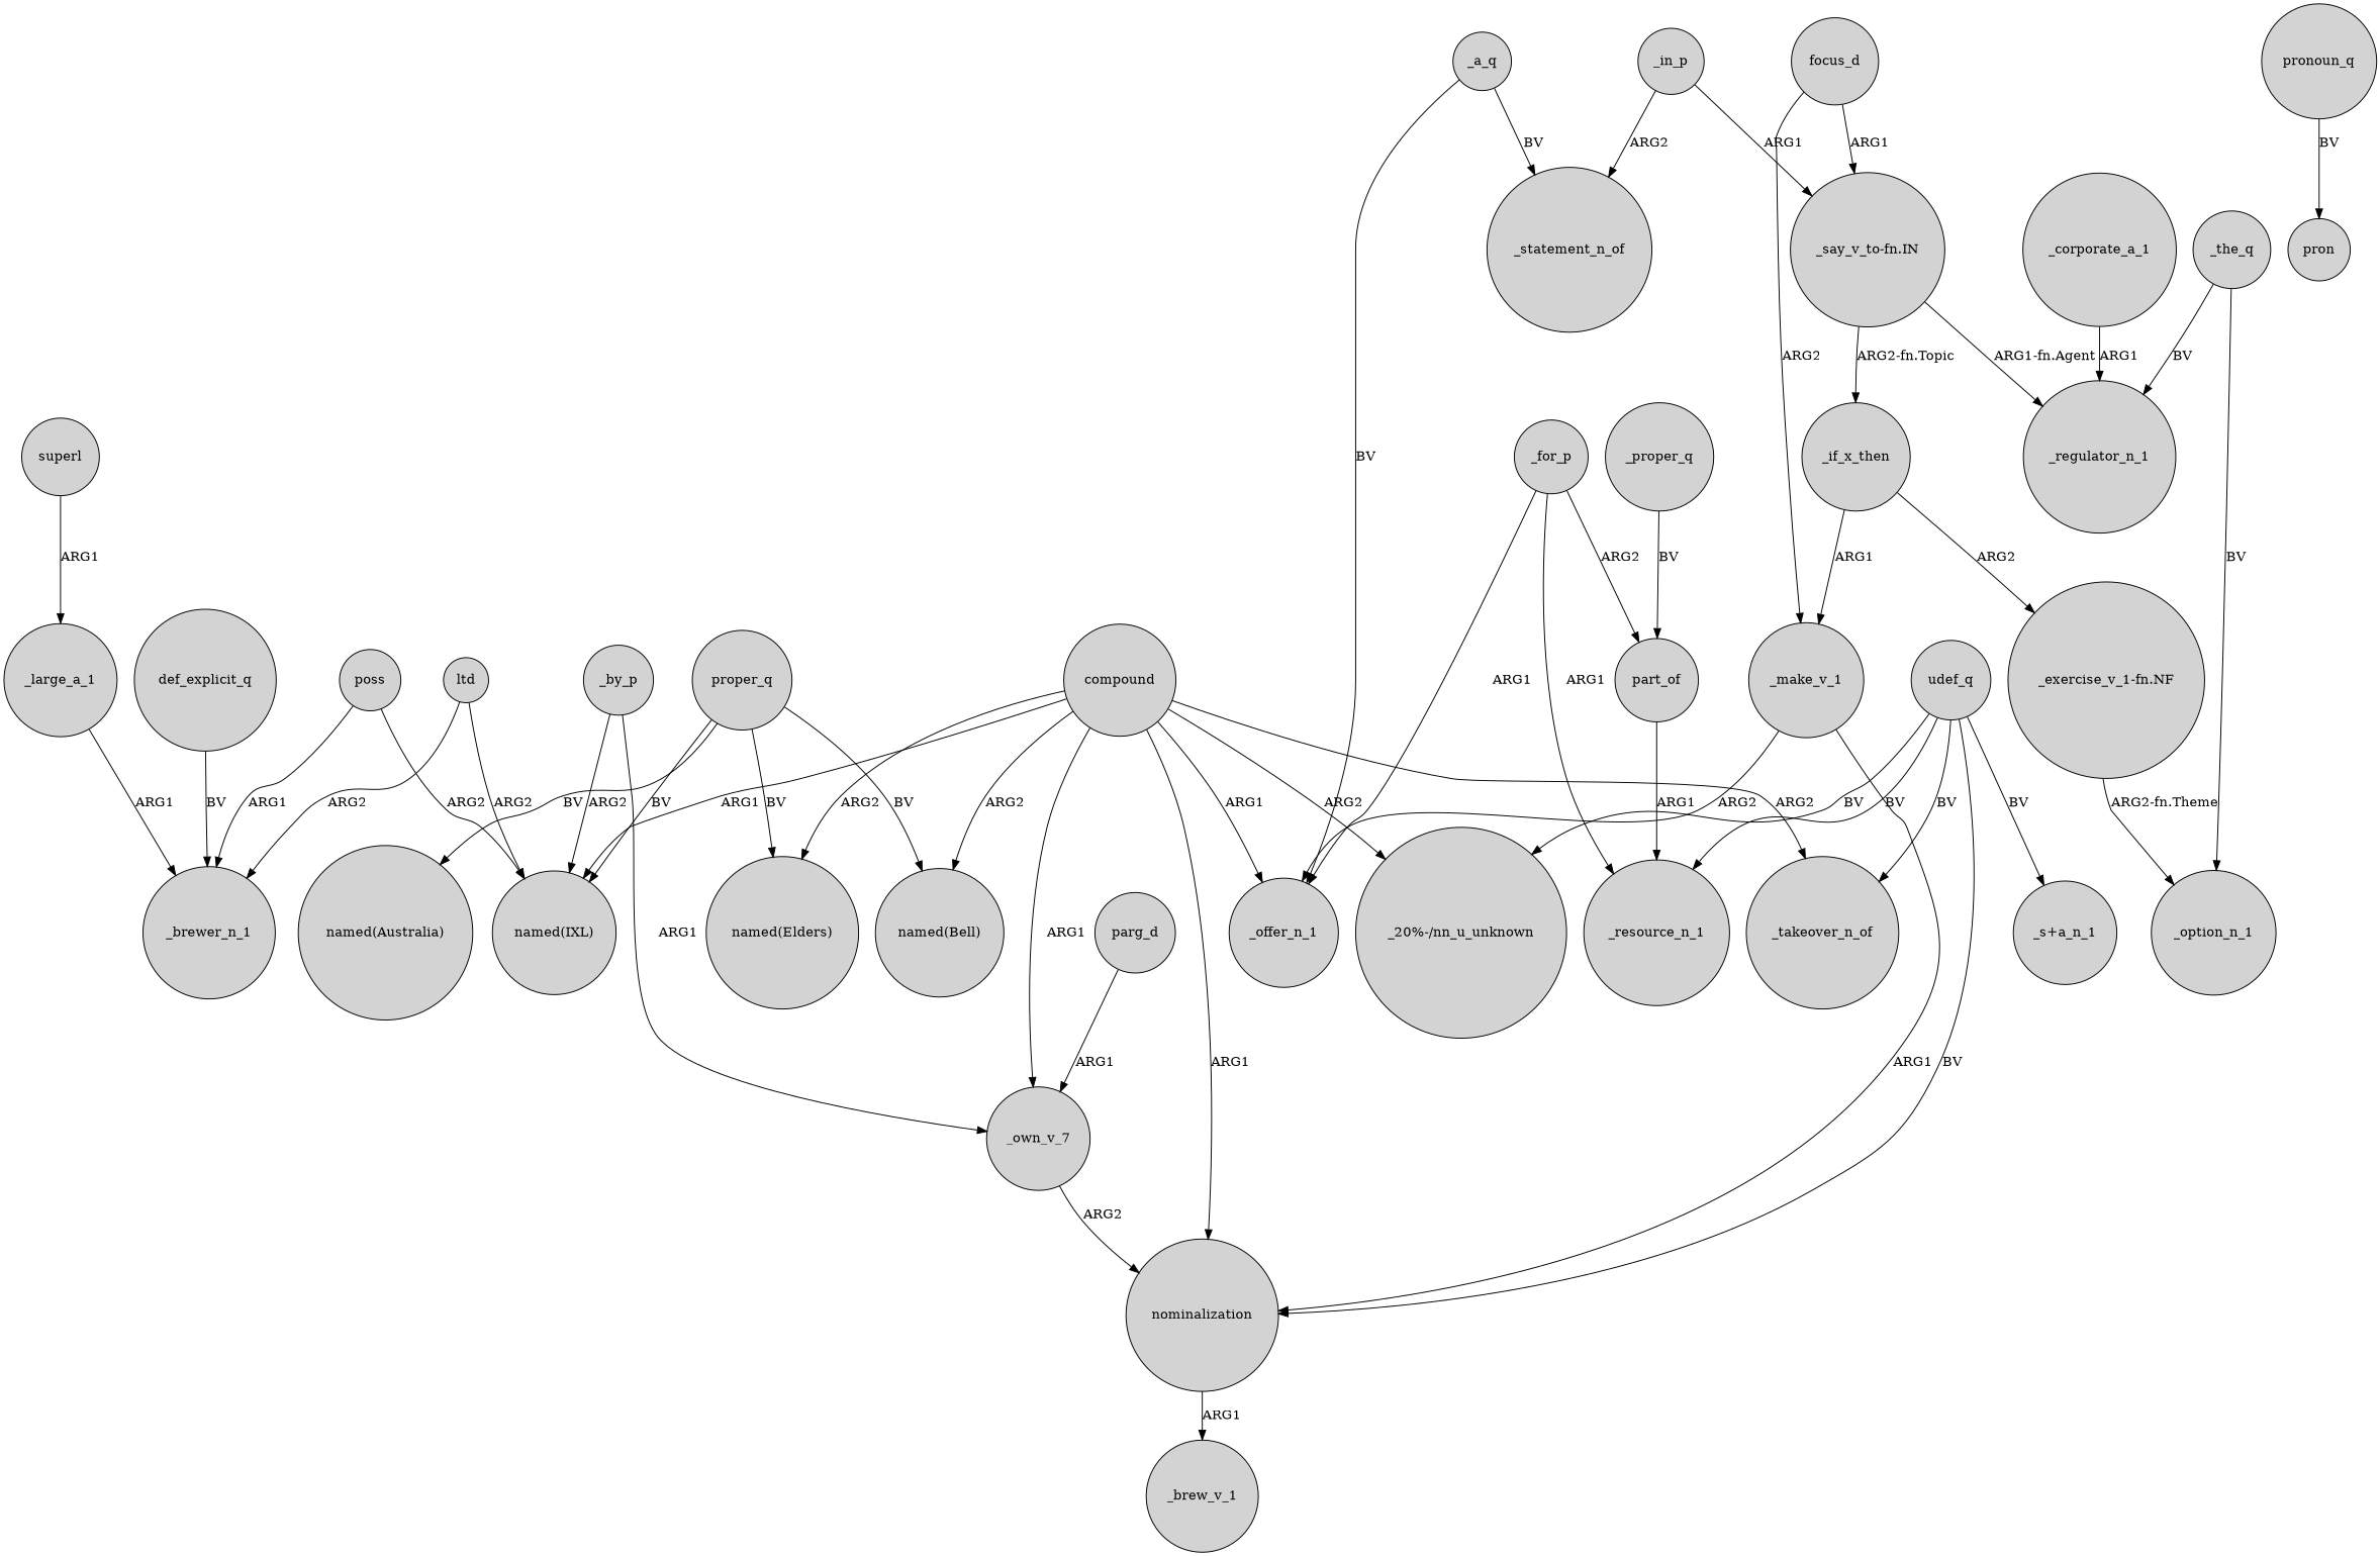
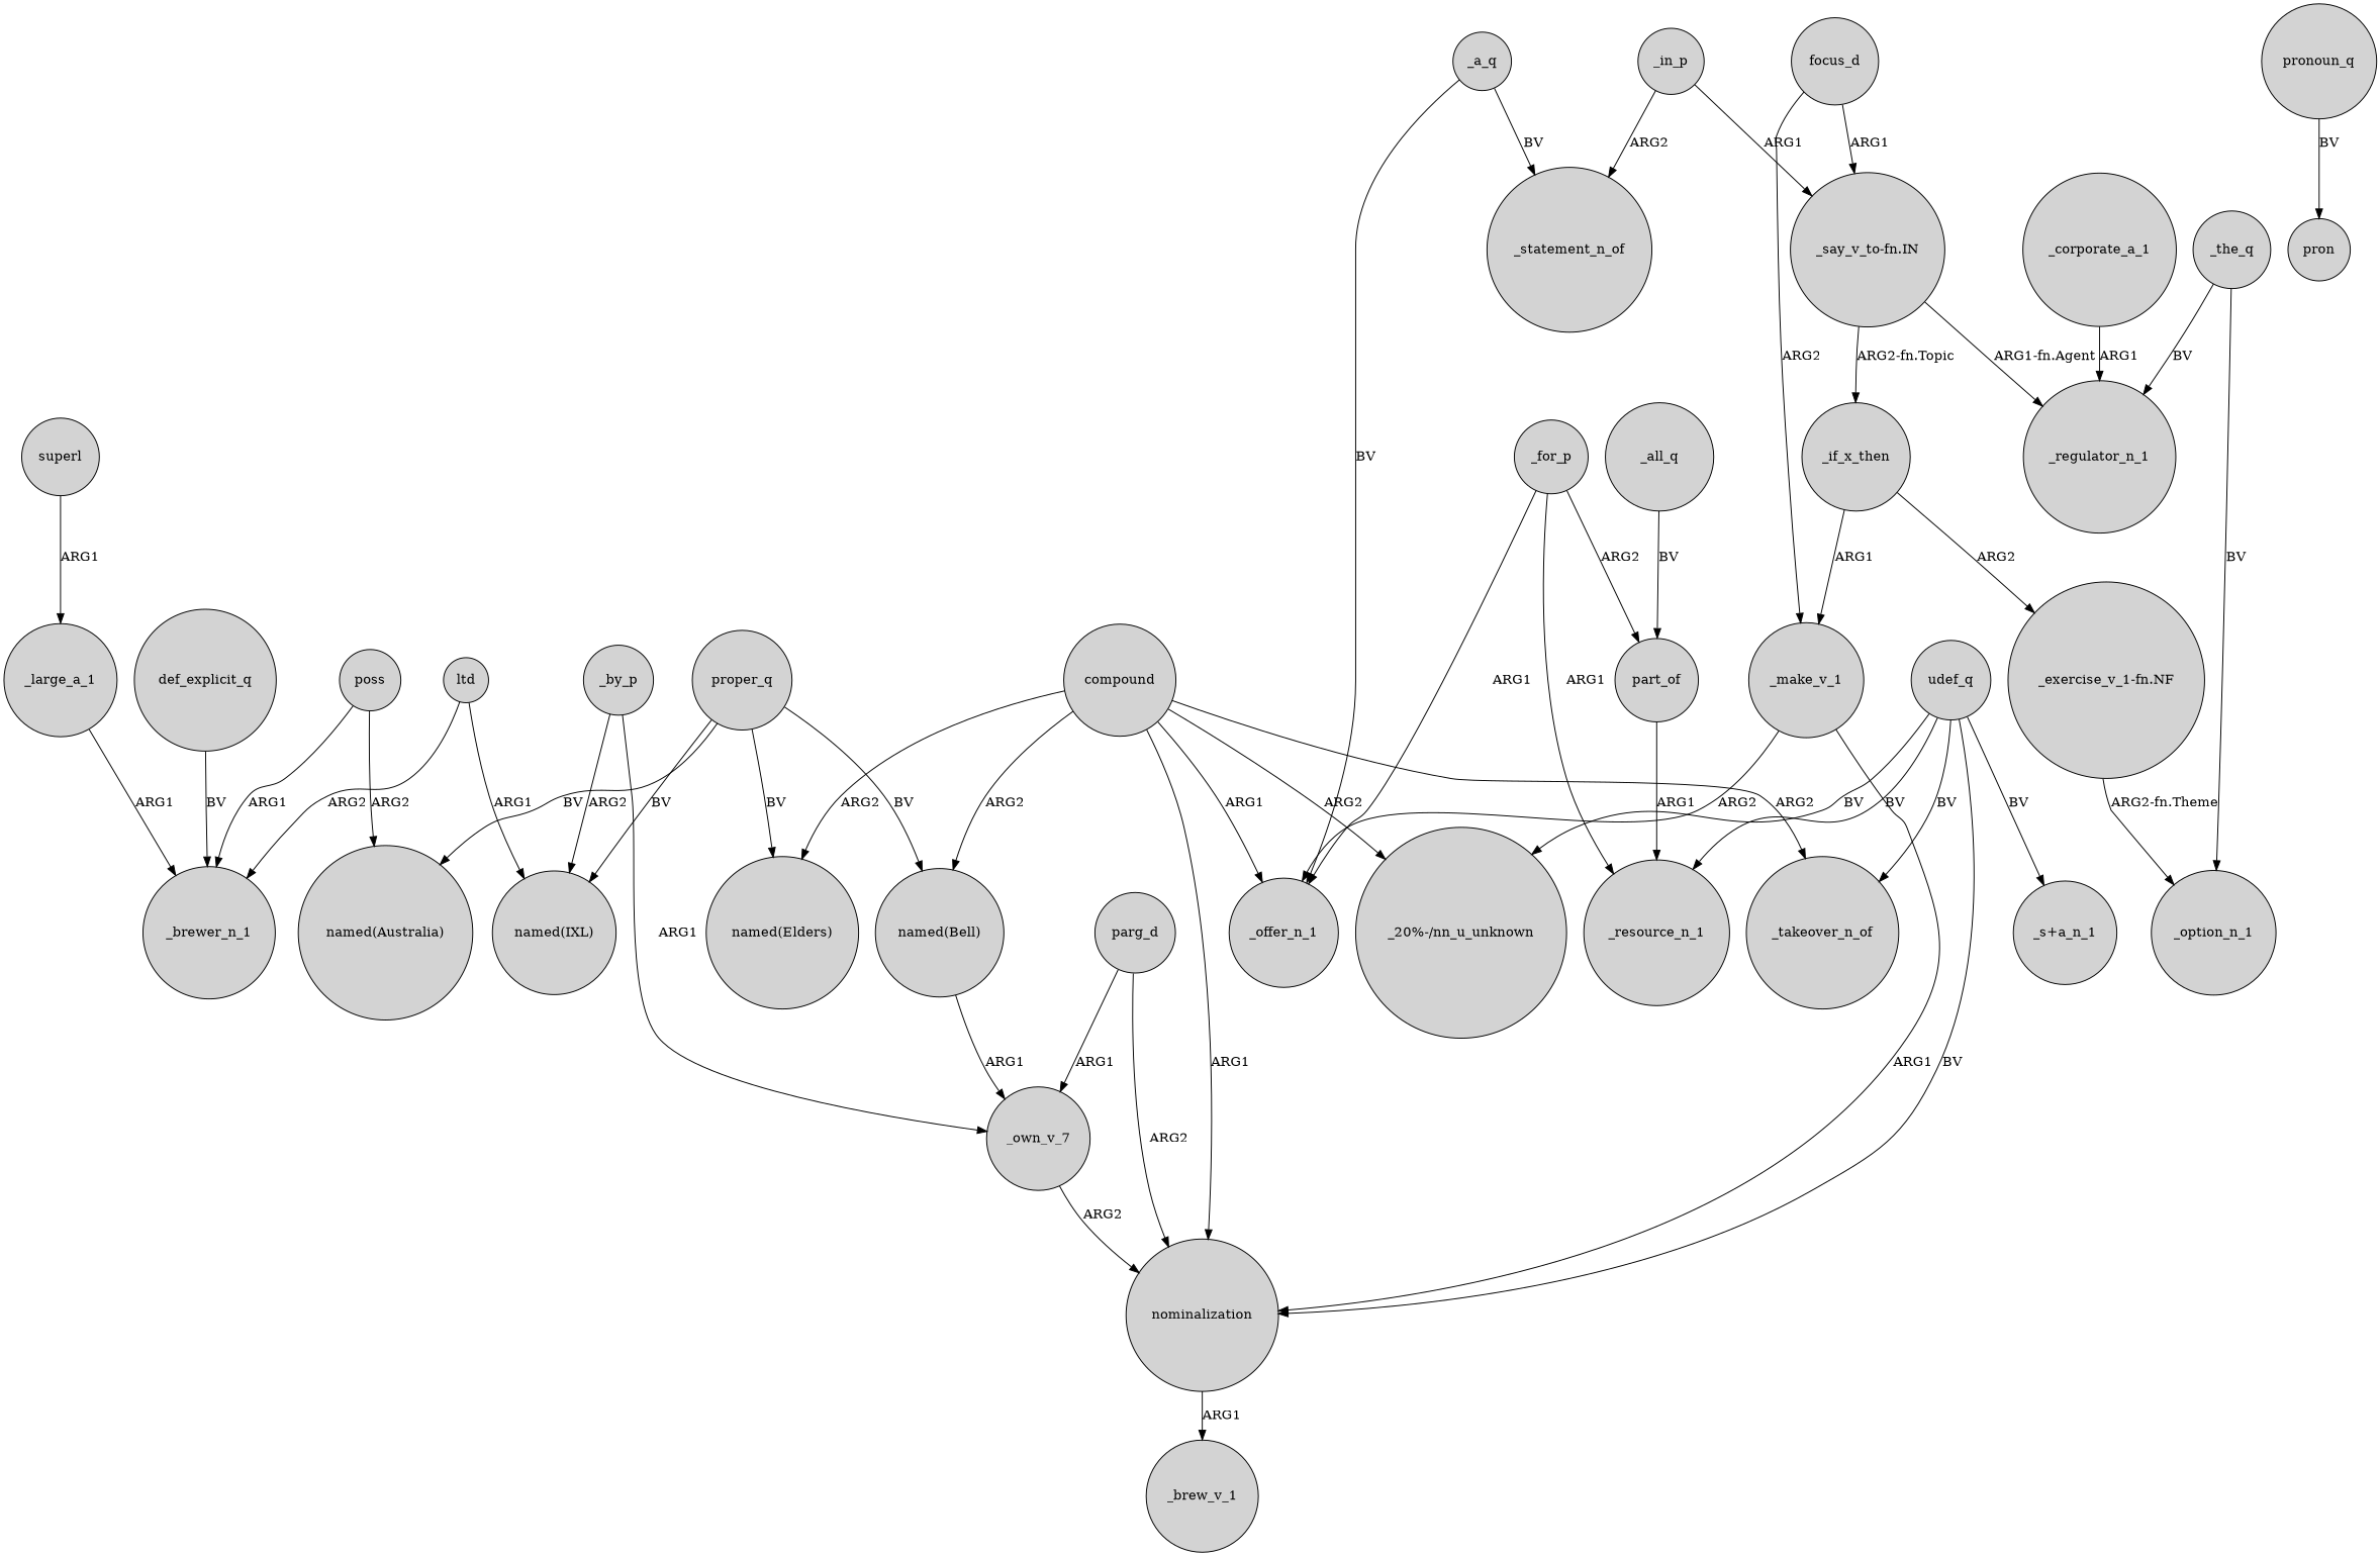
  digraph {
    node [shape=circle style=filled]
    superl
    _large_a_1
    _brewer_n_1
    poss
    "named(Australia)"
    _for_p
    _offer_n_1
    part_of
    _resource_n_1
    _if_x_then
    "_exercise_v_1-fn.NF"
    _make_v_1
    _option_n_1
    nominalization
    "_say_v_to-fn.IN"
    _regulator_n_1
-   _all_q [label=_proper_q]
+   _all_q
    n18 [label=_own_v_7]
    parg_d
    _brew_v_1
    compound
    "named(IXL)"
    _takeover_n_of
    "_20%-/nn_u_unknown"
    "named(Elders)"
    "named(Bell)"
    udef_q
    "_s+a_n_1"
    _the_q
    _corporate_a_1
    _in_p
    _statement_n_of
    def_explicit_q
    _a_q
    n35 [label=ltd]
    pronoun_q
    pron
    proper_q
    _by_p
    focus_d
    superl -> _large_a_1 [label=ARG1]
    _large_a_1 -> _brewer_n_1 [label=ARG1]
    poss -> _brewer_n_1 [label=ARG1]
-   poss -> "named(IXL)" [label=ARG2]
+   poss -> "named(Australia)" [label=ARG2]
    _for_p -> _offer_n_1 [label=ARG1]
    _for_p -> part_of [label=ARG2]
    _for_p -> _resource_n_1 [label=ARG1]
    part_of -> _resource_n_1 [label=ARG1]
    _if_x_then -> "_exercise_v_1-fn.NF" [label=ARG2]
    _if_x_then -> _make_v_1 [label=ARG1]
    "_exercise_v_1-fn.NF" -> _option_n_1 [label="ARG2-fn.Theme"]
    _make_v_1 -> _offer_n_1 [label=ARG2]
    _make_v_1 -> nominalization [label=ARG1]
    nominalization -> _brew_v_1 [label=ARG1]
    "_say_v_to-fn.IN" -> _if_x_then [label="ARG2-fn.Topic"]
    "_say_v_to-fn.IN" -> _regulator_n_1 [label="ARG1-fn.Agent"]
    _all_q -> part_of [label=BV]
    n18 -> nominalization [label=ARG2]
+   parg_d -> nominalization [label=ARG2]
    parg_d -> n18 [label=ARG1]
    compound -> _offer_n_1 [label=ARG1]
    compound -> nominalization [label=ARG1]
-   compound -> n18 [label=ARG1]
-   compound -> "named(IXL)" [label=ARG1]
+   "named(Bell)" -> n18 [label=ARG1]
    compound -> _takeover_n_of [label=ARG2]
    compound -> "_20%-/nn_u_unknown" [label=ARG2]
    compound -> "named(Elders)" [label=ARG2]
    compound -> "named(Bell)" [label=ARG2]
    udef_q -> _resource_n_1 [label=BV]
    udef_q -> nominalization [label=BV]
    udef_q -> _takeover_n_of [label=BV]
    udef_q -> "_20%-/nn_u_unknown" [label=BV]
    udef_q -> "_s+a_n_1" [label=BV]
    _the_q -> _option_n_1 [label=BV]
    _the_q -> _regulator_n_1 [label=BV]
    _corporate_a_1 -> _regulator_n_1 [label=ARG1]
    _in_p -> "_say_v_to-fn.IN" [label=ARG1]
    _in_p -> _statement_n_of [label=ARG2]
    def_explicit_q -> _brewer_n_1 [label=BV]
    _a_q -> _offer_n_1 [label=BV]
    _a_q -> _statement_n_of [label=BV]
    n35 -> _brewer_n_1 [label=ARG2]
-   n35 -> "named(IXL)" [label=ARG2]
+   n35 -> "named(IXL)" [label=ARG1]
    pronoun_q -> pron [label=BV]
    proper_q -> "named(Australia)" [label=BV]
    proper_q -> "named(IXL)" [label=BV]
    proper_q -> "named(Elders)" [label=BV]
    proper_q -> "named(Bell)" [label=BV]
    _by_p -> n18 [label=ARG1]
    _by_p -> "named(IXL)" [label=ARG2]
    focus_d -> _make_v_1 [label=ARG2]
    focus_d -> "_say_v_to-fn.IN" [label=ARG1]
  }
